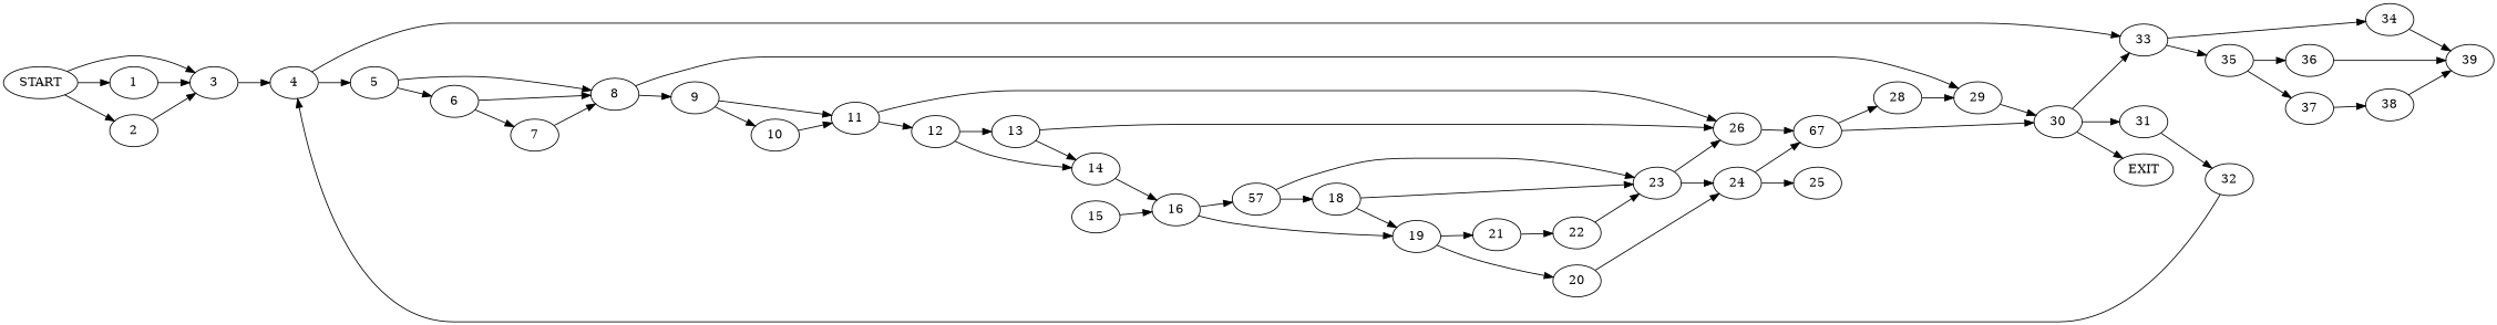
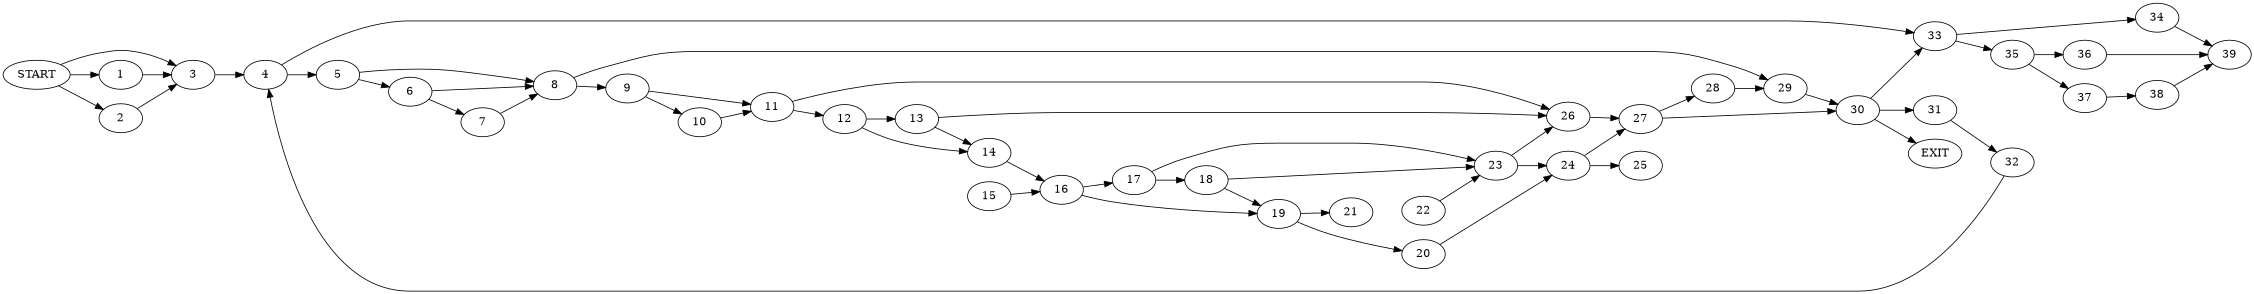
  digraph {
    rankdir=LR
    n1 [label=START]
    1
    3
    2
    4
    5
    33
    6
    8
    34
    35
    7
    9
    29
    10
    11
    30
    12
    26
    13
    14
-   27 [label=67]
+   27
    16
    15
-   17 [label=57]
+   17
    19
    18
    23
    20
    21
    24
    22
    25
    28
    31
    n36 [label=EXIT]
    32
    39
    36
    37
    38
    n1 -> 1
    n1 -> 3
    n1 -> 2
    1 -> 3
    3 -> 4
    2 -> 3
    4 -> 5
    4 -> 33
    5 -> 6
    5 -> 8
    33 -> 34
    33 -> 35
    6 -> 8
    6 -> 7
    8 -> 9
    8 -> 29
    34 -> 39
    35 -> 36
    35 -> 37
    7 -> 8
    9 -> 10
    9 -> 11
    29 -> 30
    10 -> 11
    11 -> 12
    11 -> 26
    30 -> 33 [tailport=s2]
    30 -> 31
    30 -> n36
    12 -> 13
    12 -> 14
    26 -> 27
    13 -> 26
    13 -> 14
    14 -> 16
    27 -> 30
    27 -> 28
    16 -> 17
    16 -> 19
    15 -> 16
    17 -> 18
    17 -> 23
    19 -> 20
    19 -> 21
    18 -> 19
    18 -> 23
    23 -> 26
    23 -> 24
    20 -> 24
-   21 -> 22
    24 -> 27
    24 -> 25
    22 -> 23
    28 -> 29
    31 -> 32
    32 -> 4
    36 -> 39
    37 -> 38
    38 -> 39
  }
